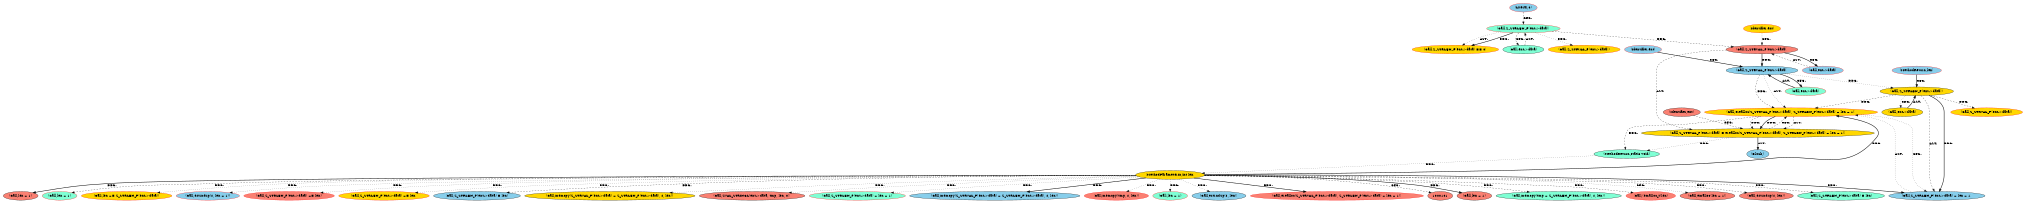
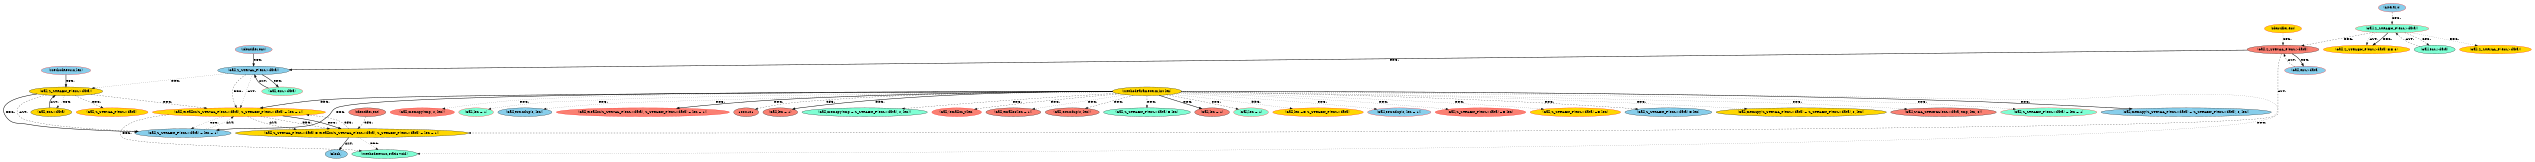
  digraph {
    node [color=black fillcolor=gold style=filled]
    edge [style=dashed]
    n1 [color=red label="(Call,erealloc(Z_STRVAL_P(ent->data), Z_STRLEN_P(ent->data) + len + 1))"]
    n2 [label="(Call,Z_STRVAL_P(ent->data) = erealloc(Z_STRVAL_P(ent->data), Z_STRLEN_P(ent->data) + len + 1))"]
    n3 [fillcolor=skyblue label="(Call,Z_STRLEN_P(ent->data) + len + 1)"]
    n4 [fillcolor=aquamarine label="(MethodReturn,static void)"]
    n5 [fillcolor=skyblue label="(Block,)"]
    n6 [fillcolor=skyblue label="(Call,Z_STRVAL_P(ent->data))"]
    n7 [label="(Call,Z_STRLEN_P(ent->data))"]
    n8 [color=red fillcolor=aquamarine label="(Call,ent->data)"]
    n9 [label="(Call,ent->data)"]
    n10 [color=red label="(Call,Z_STRVAL_P(ent->data))"]
    n11 [fillcolor=salmon label="(Call,Z_STRVAL_P(ent->data))"]
    n12 [color=red fillcolor=skyblue label="(Call,ent->data)"]
    n13 [color=red fillcolor=aquamarine label="(Call,Z_STRLEN_P(ent->data))"]
    n14 [color=red label="(Call,Z_STRLEN_P(ent->data) == 0)"]
    n15 [fillcolor=aquamarine label="(Call,ent->data)"]
    n16 [color=red label="(Call,Z_STRVAL_P(ent->data))"]
    n17 [label="(MethodParameterIn,int len)"]
    n18 [fillcolor=salmon label="(Call,len + 1)"]
    n19 [fillcolor=aquamarine label="(Call,memcpy(tmp + Z_STRLEN_P(ent->data), s, len))"]
    n20 [color=red fillcolor=salmon label="(Call,(emalloc_t)len)"]
    n21 [fillcolor=salmon label="(Call,emalloc(len + 1))"]
    n22 [fillcolor=salmon label="(Call,estrndup(s, len))"]
    n23 [fillcolor=aquamarine label="(Call,Z_STRLEN_P(ent->data) = len)"]
    n24 [fillcolor=salmon label="(Call,len + 1)"]
    n25 [color=red fillcolor=aquamarine label="(Call,len + 1)"]
    n26 [color=red label="(Call,len += Z_STRLEN_P(ent->data))"]
    n27 [color=red fillcolor=skyblue label="(Call,estrndup(s, len + 1))"]
    n28 [color=red fillcolor=salmon label="(Call,Z_STRLEN_P(ent->data) += len)"]
    n29 [color=red label="(Call,Z_STRLEN_P(ent->data) += len)"]
    n30 [fillcolor=skyblue label="(Call,Z_STRLEN_P(ent->data) = len)"]
    n31 [label="(Call,memcpy(Z_STRVAL_P(ent->data) + Z_STRLEN_P(ent->data), s, len))"]
    n32 [fillcolor=salmon label="(Call,ZVAL_STRINGL(ent->data, tmp, len, 0))"]
    n33 [color=red fillcolor=aquamarine label="(Call,Z_STRLEN_P(ent->data) + len + 1)"]
    n34 [fillcolor=skyblue label="(Call,memcpy(Z_STRVAL_P(ent->data) + Z_STRLEN_P(ent->data), s, len))"]
    n35 [color=red fillcolor=salmon label="(Call,memcpy(tmp, s, len))"]
    n36 [color=red fillcolor=aquamarine label="(Call,len + 1)"]
    n37 [fillcolor=skyblue label="(Call,estrndup(s, len))"]
    n38 [color=red fillcolor=salmon label="(Call,erealloc(Z_STRVAL_P(ent->data), Z_STRLEN_P(ent->data) + len + 1))"]
    1000101 [fillcolor=salmon]
    n40 [color=red fillcolor=skyblue label="(Identifier,ent)"]
    n41 [fillcolor=salmon label="(Identifier,ent)"]
    n42 [color=red label="(Identifier,ent)"]
    n43 [color=red fillcolor=skyblue label="(Literal,0)"]
    n44 [color=red fillcolor=skyblue label="(MethodReturn,len)"]
    n1 -> n2 [label="AST: "]
    n1 -> n2 [label="DDG: "]
    n1 -> n2 [label="DDG: " style=bold]
    n1 -> n3 [label="CFG: " style=dotted]
    n1 -> n4 [label="DDG: "]
    n2 -> n1 [label="CFG: "]
    n2 -> n4 [label="DDG: " style=dotted]
    n2 -> n5 [label="AST: " style=bold]
    n3 -> n1 [label="AST: " style=dotted]
    n6 -> n1 [label="AST: " style=dotted]
    n6 -> n1 [label="DDG: "]
    n6 -> n7 [label="DDG: " style=dotted]
    n6 -> n8 [label="CFG: " style=bold]
    n7 -> n1 [label="DDG: "]
    n7 -> n3 [label="AST: "]
    n7 -> n3 [label="DDG: " style=bold]
    n7 -> n9 [label="CFG: " style=dotted]
    n7 -> n10 [label="DDG: "]
    n8 -> n6 [label="AST: " style=bold]
    n9 -> n7 [label="AST: " style=bold]
    n11 -> n2 [label="AST: "]
    n11 -> n6 [label="DDG: " style=bold]
    n11 -> n12 [label="CFG: " style=bold]
    n12 -> n11 [label="AST: "]
    n13 -> n11 [label="DDG: "]
    n13 -> n14 [label="AST: " style=dotted]
    n13 -> n14 [label="DDG: " style=bold]
    n13 -> n15 [label="CFG: "]
    n13 -> n16 [label="DDG: " style=dotted]
    n15 -> n13 [label="AST: "]
    n17 -> n1 [label="DDG: " style=bold]
    n17 -> n3 [label="DDG: " style=bold]
-   n4 -> n17 [label="DDG: " style=dotted]
+   n17 -> n4 [label="DDG: " style=dotted]
    n17 -> n18 [label="DDG: " style=bold]
    n17 -> n19 [label="DDG: "]
    n17 -> n20 [label="DDG: "]
-   n17 -> n21 [label="CFG: " style=dotted]
+   n17 -> n21 [label="DDG: " style=dotted]
    n17 -> n22 [label="DDG: "]
    n17 -> n23 [label="DDG: "]
    n17 -> n24 [label="DDG: " style=bold]
    n17 -> n25 [label="DDG: "]
    n17 -> n26 [label="DDG: " style=dotted]
    n17 -> n27 [label="DDG: " style=dotted]
    n17 -> n28 [label="DDG: " style=dotted]
    n17 -> n29 [label="DDG: " style=dotted]
    n17 -> n30 [label="DDG: "]
    n17 -> n31 [label="DDG: " style=dotted]
    n17 -> n32 [label="DDG: " style=dotted]
    n17 -> n33 [label="DDG: " style=dotted]
    n17 -> n34 [label="DDG: " style=bold]
    n17 -> n35 [label="DDG: " style=dotted]
    n17 -> n36 [label="DDG: " style=dotted]
    n17 -> n37 [label="DDG: " style=dotted]
    n17 -> n38 [label="DDG: " style=bold]
    n17 -> 1000101 [label="CFG: "]
    n40 -> n6 [label="CFG: " style=bold]
    n41 -> n2 [label="CFG: "]
    n42 -> n11 [label="CFG: " style=dotted]
    n43 -> n13 [label="CFG: "]
    n44 -> n7 [label="CFG: " style=bold]
  }
